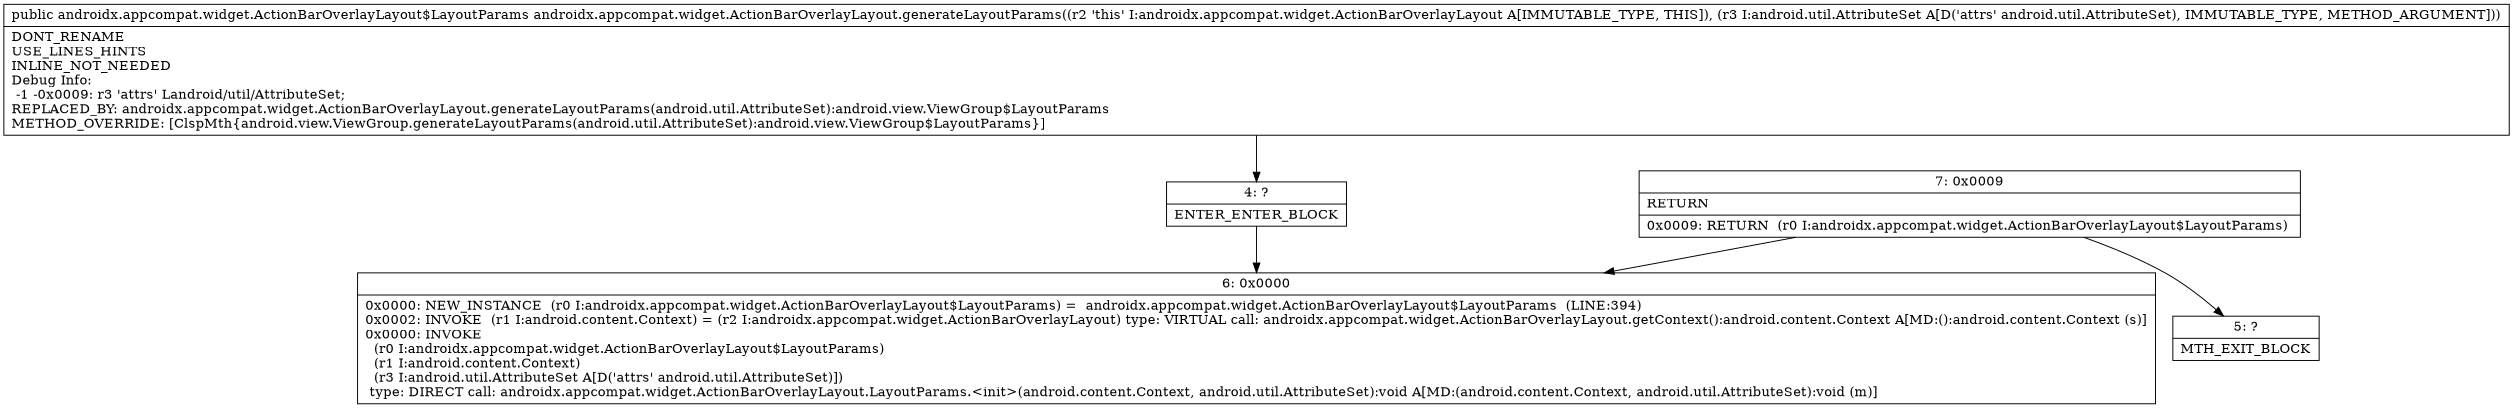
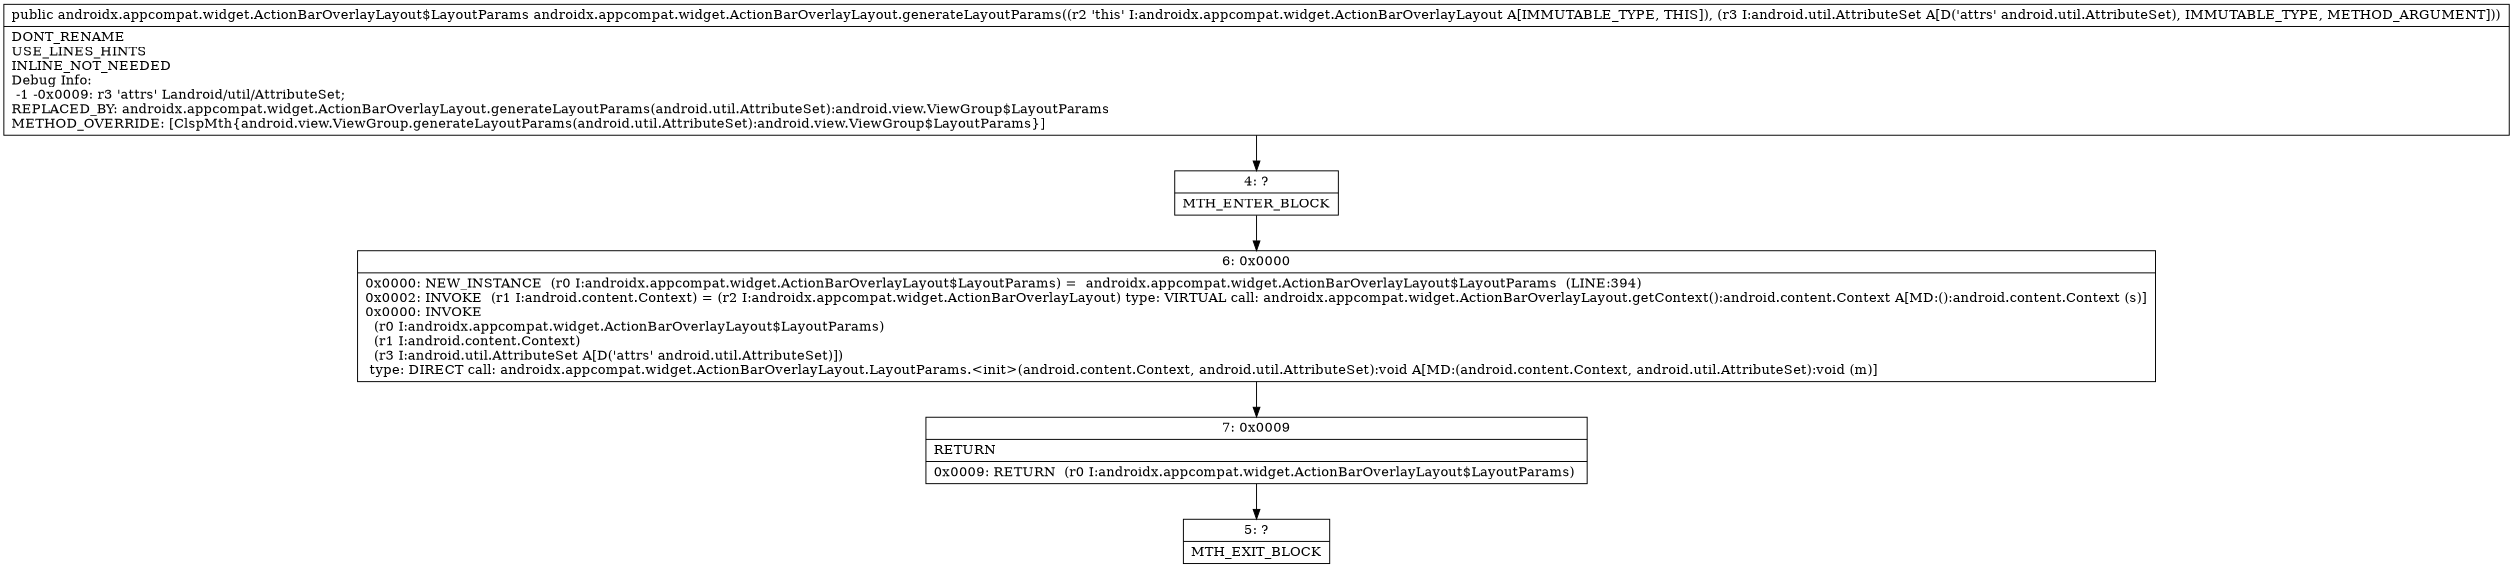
  digraph {
    node [shape=record]
-   n1 [label="{4\:\ ?|ENTER_ENTER_BLOCK\l}"]
+   n1 [label="{4\:\ ?|MTH_ENTER_BLOCK\l}"]
    n2 [label="{6\:\ 0x0000|0x0000: NEW_INSTANCE  (r0 I:androidx.appcompat.widget.ActionBarOverlayLayout$LayoutParams) =  androidx.appcompat.widget.ActionBarOverlayLayout$LayoutParams  (LINE:394)\l0x0002: INVOKE  (r1 I:android.content.Context) = (r2 I:androidx.appcompat.widget.ActionBarOverlayLayout) type: VIRTUAL call: androidx.appcompat.widget.ActionBarOverlayLayout.getContext():android.content.Context A[MD:():android.content.Context (s)]\l0x0000: INVOKE  \l  (r0 I:androidx.appcompat.widget.ActionBarOverlayLayout$LayoutParams)\l  (r1 I:android.content.Context)\l  (r3 I:android.util.AttributeSet A[D('attrs' android.util.AttributeSet)])\l type: DIRECT call: androidx.appcompat.widget.ActionBarOverlayLayout.LayoutParams.\<init\>(android.content.Context, android.util.AttributeSet):void A[MD:(android.content.Context, android.util.AttributeSet):void (m)]\l}"]
    n3 [label="{7\:\ 0x0009|RETURN\l|0x0009: RETURN  (r0 I:androidx.appcompat.widget.ActionBarOverlayLayout$LayoutParams) \l}"]
    n4 [label="{5\:\ ?|MTH_EXIT_BLOCK\l}"]
    n5 [label="{public androidx.appcompat.widget.ActionBarOverlayLayout$LayoutParams androidx.appcompat.widget.ActionBarOverlayLayout.generateLayoutParams((r2 'this' I:androidx.appcompat.widget.ActionBarOverlayLayout A[IMMUTABLE_TYPE, THIS]), (r3 I:android.util.AttributeSet A[D('attrs' android.util.AttributeSet), IMMUTABLE_TYPE, METHOD_ARGUMENT]))  | DONT_RENAME\lUSE_LINES_HINTS\lINLINE_NOT_NEEDED\lDebug Info:\l  \-1 \-0x0009: r3 'attrs' Landroid\/util\/AttributeSet;\lREPLACED_BY: androidx.appcompat.widget.ActionBarOverlayLayout.generateLayoutParams(android.util.AttributeSet):android.view.ViewGroup$LayoutParams\lMETHOD_OVERRIDE: [ClspMth\{android.view.ViewGroup.generateLayoutParams(android.util.AttributeSet):android.view.ViewGroup$LayoutParams\}]\l}"]
    n1 -> n2
-   n3 -> n2
+   n2 -> n3
    n3 -> n4
    n5 -> n1
  }
